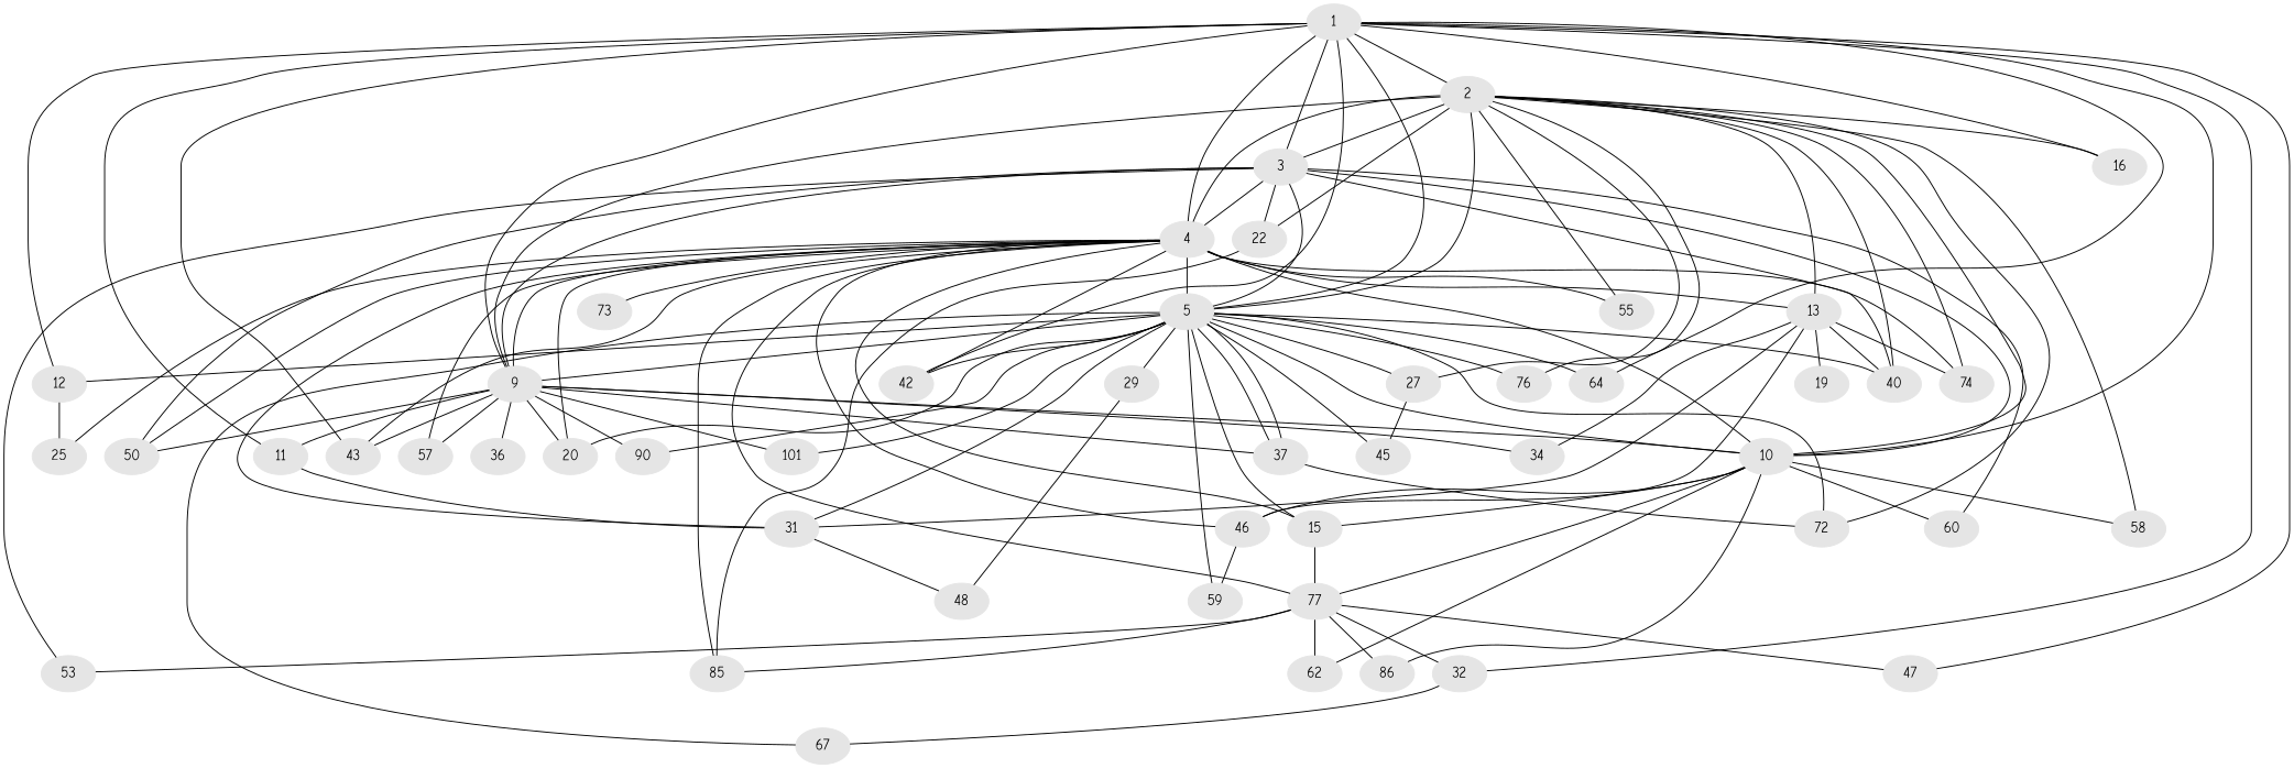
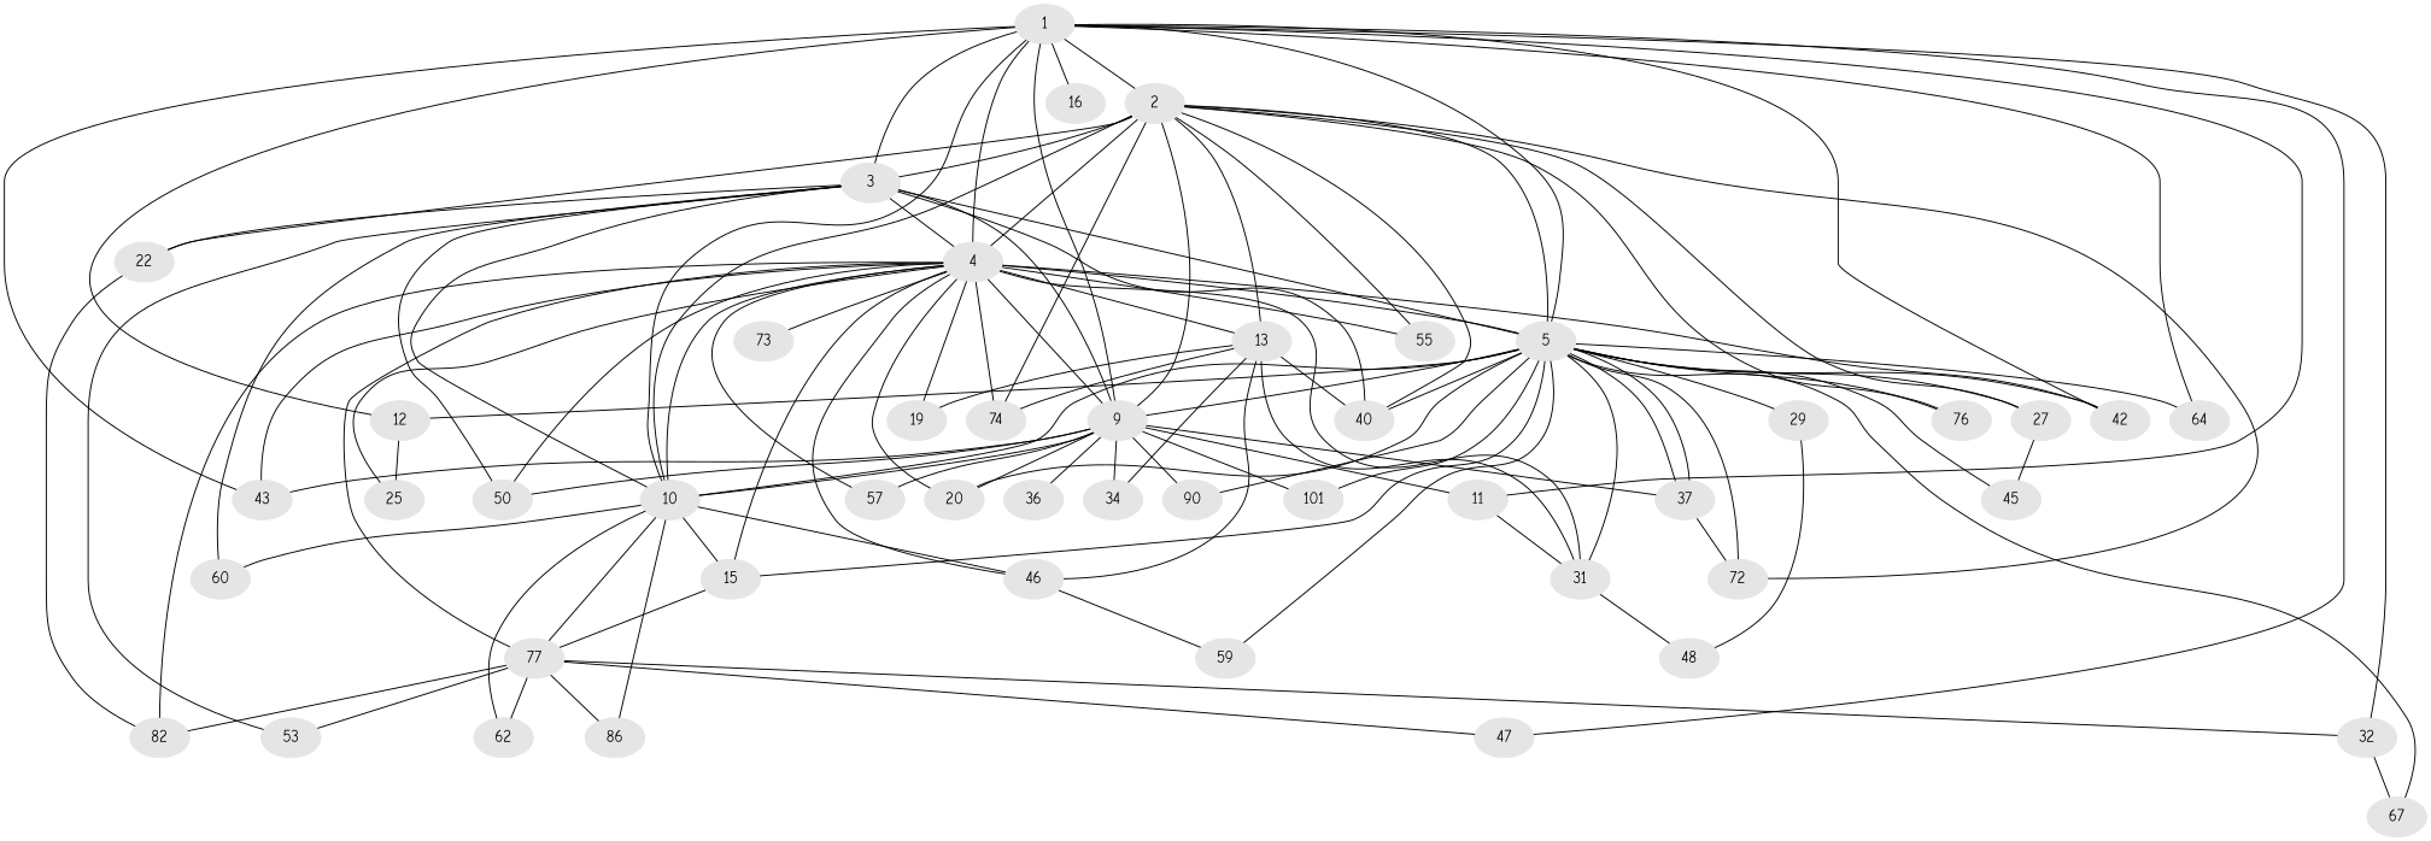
  graph {
    fontname="Comic Neue"
    node [color=gray90 fontname="Comic Neue" style=filled]
    edge [fontname="Comic Neue"]
    2 [super="+79+80+87+99+66+18+68"]
    3 [super="+71"]
    4 [super="+70+26+6+63+60+65"]
    5 [super="+8"]
    9
    10
    16
    13
    22
    27
    40 [super="+44+92"]
    55
-   58
    72
    74 [super="+77"]
    76
    1
    11
    12
    32 [super="+54"]
    42 [super="+93"]
    43 [super="+52"]
    47
    64
    50 [super="+89+82"]
    53
    n27 [label=60]
    15 [super="+28+21"]
    n29 [label=77 super="+39"]
    19
    20 [super="+61"]
    25
    31 [super="+35+103"]
    46 [super="+78"]
    57
    73
-   85 [super="+95+88"]
+   85 [super="+95+88" label=82]
    29
    37 [super="+84+56"]
    45
    59
    67
    90
    101
    34
    36
    62
    86
    48
    2 -- 3
    2 -- 4 [weight=11]
    2 -- 5 [weight=2]
    2 -- 9
    2 -- 10
-   2 -- 16
    2 -- 13
    2 -- 22
    2 -- 27
    2 -- 40
    2 -- 55
-   2 -- 58
    2 -- 72
    2 -- 74
    2 -- 76
    3 -- 4 [weight=4]
    3 -- 5 [weight=2]
    3 -- 9
    3 -- 10
    3 -- 22
    3 -- 40
    3 -- 50
    3 -- 53
    3 -- n27
    4 -- 5 [weight=12]
    4 -- 9 [weight=4]
    4 -- 10 [weight=6]
    4 -- 13
    4 -- 55
    4 -- 74
    4 -- 42
    4 -- 43
    4 -- 50 [weight=2]
    4 -- 15 [weight=3]
    4 -- n29 [weight=2]
+   4 -- 19
    4 -- 20
    4 -- 25
    4 -- 31
    4 -- 46
    4 -- 57
    4 -- 73
    4 -- 85 [weight=2]
    5 -- 9 [weight=2]
    5 -- 10 [weight=3]
    5 -- 27
    5 -- 40
    5 -- 72
    5 -- 76
    5 -- 12
    5 -- 42
    5 -- 64
    5 -- 15
    5 -- 20
    5 -- 31
    5 -- 29 [weight=2]
    5 -- 37
    5 -- 37
    5 -- 45
    5 -- 59
    5 -- 67
    5 -- 90
    5 -- 101
    9 -- 10
    9 -- 11
    9 -- 43
    9 -- 50
    9 -- 20
    9 -- 57
    9 -- 37
    9 -- 90
    9 -- 101
    9 -- 34
    9 -- 36
-   10 -- 58
    10 -- n27
    10 -- 15
    10 -- n29
    10 -- 46
    10 -- 62
    10 -- 86
    13 -- 40
    13 -- 74
    13 -- 19
    13 -- 31
    13 -- 46
    13 -- 34
    22 -- 85
    27 -- 45
    1 -- 2 [weight=3]
    1 -- 3
    1 -- 4 [weight=6]
    1 -- 5 [weight=2]
    1 -- 9
    1 -- 10
    1 -- 16
    1 -- 11
    1 -- 12
    1 -- 32
    1 -- 42
    1 -- 43
    1 -- 47
    1 -- 64
    11 -- 31
    12 -- 25
    32 -- 67
    15 -- n29
    n29 -- 32
    n29 -- 47
    n29 -- 53
    n29 -- 85
    n29 -- 62
    n29 -- 86
    31 -- 48
    46 -- 59
    29 -- 48
    37 -- 72
  }
